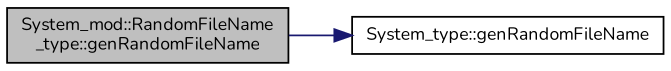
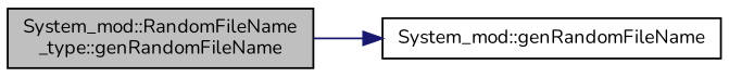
  digraph {
    rankdir=LR
    fontname=Nunito
    node [color=black fontname=Nunito fontsize=10 shape=record style=filled]
    n1 [fillcolor=grey75 fontcolor=black height=0.2 label="System_mod::RandomFileName\l_type::genRandomFileName" width=0.4]
-   n2 [fillcolor=white height=0.2 label="System_type::genRandomFileName" width=0.4]
+   n2 [fillcolor=white height=0.2 label="System_mod::genRandomFileName" width=0.4]
    n1 -> n2 [color=midnightblue fontname=Nunito fontsize=10 labelfontname=Helvetica labelfontsize=10 style=solid]
  }
